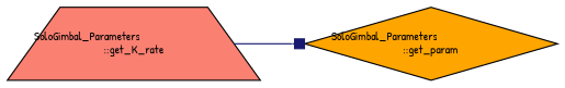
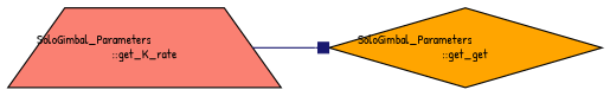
  digraph {
    rankdir=LR
    fontname="Patrick Hand"
    node [color=black fontname="Patrick Hand" fontsize=10 style=filled]
    n1 [fillcolor=salmon fontcolor=black height=0.2 label="SoloGimbal_Parameters\l::get_K_rate" shape=trapezium width=0.4]
-   n2 [fillcolor=orange height=0.2 label="SoloGimbal_Parameters\l::get_param" shape=diamond width=0.4]
+   n2 [fillcolor=orange height=0.2 label="SoloGimbal_Parameters\l::get_get" shape=diamond width=0.4]
    n1 -> n2 [color=midnightblue fontname="Patrick Hand" fontsize=10 labelfontname=Helvetica labelfontsize=10 style=solid arrowhead=box]
  }
